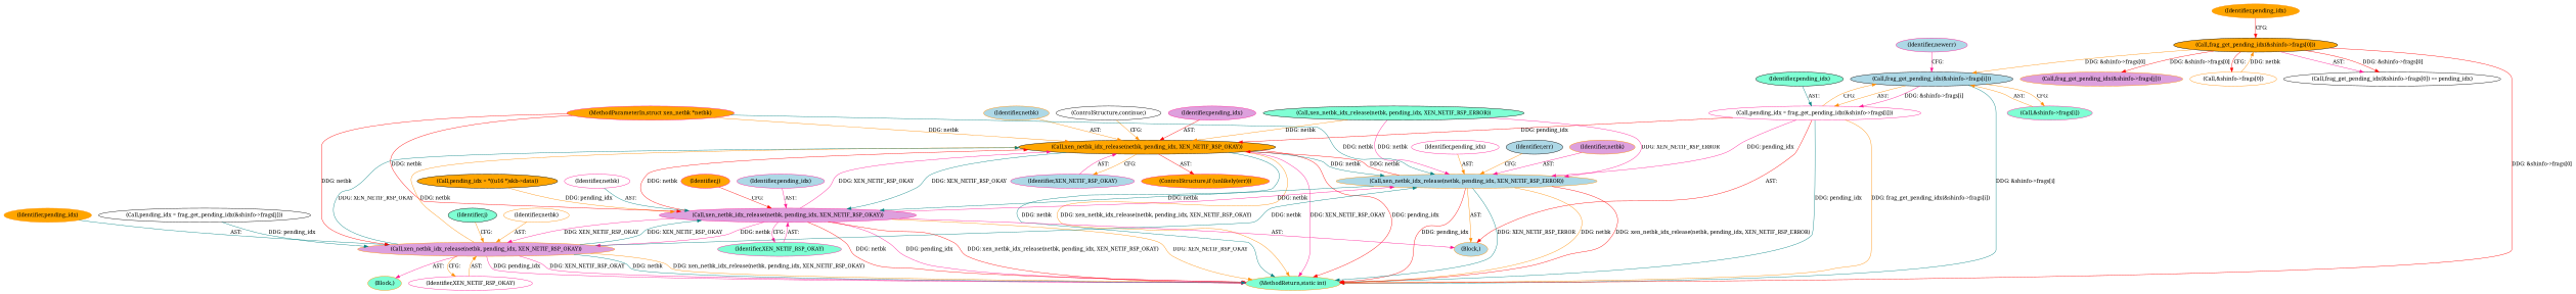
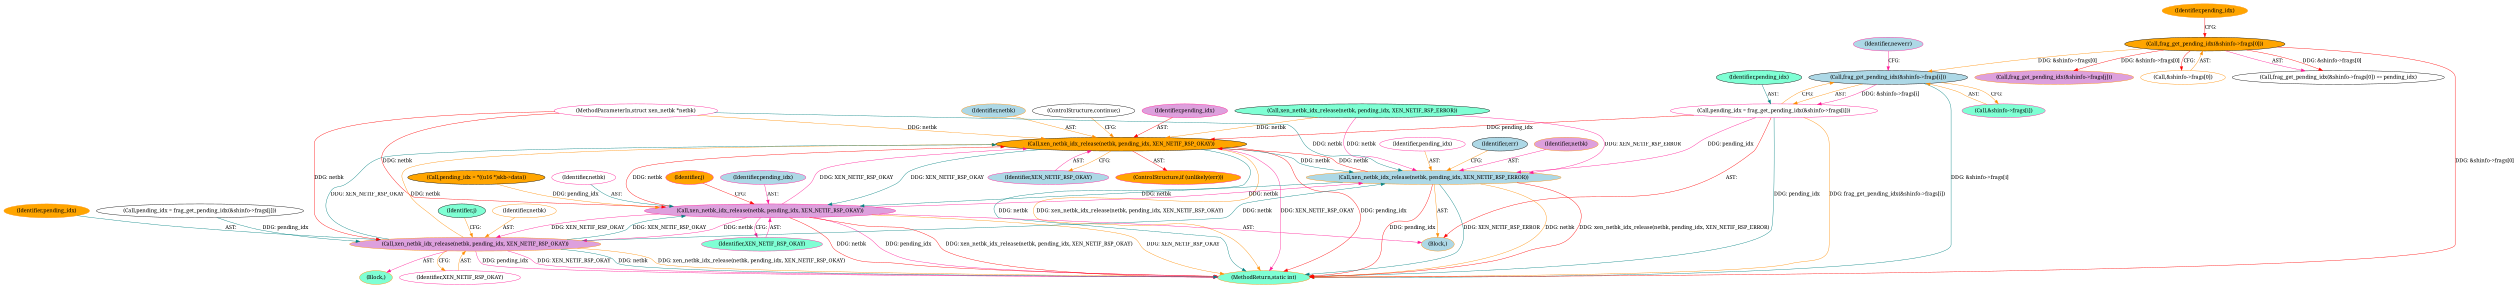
  digraph {
    fontname="Noto Serif"
    node [color=deeppink fillcolor=white fontname="Noto Serif" style=filled]
    edge [color=darkorange fontname="Noto Serif"]
    n1 [color=black fillcolor=lightblue label="(Call,frag_get_pending_idx(&shinfo->frags[i]))"]
    n2 [label="(Call,pending_idx = frag_get_pending_idx(&shinfo->frags[i]))"]
    n3 [color=darkorange fillcolor=aquamarine label="(MethodReturn,static int)"]
    n4 [fillcolor=aquamarine label="(Call,&shinfo->frags[i])"]
    n5 [color=black fillcolor=orange label="(Call,xen_netbk_idx_release(netbk, pending_idx, XEN_NETIF_RSP_OKAY))"]
    n6 [color=darkorange fillcolor=lightblue label="(Call,xen_netbk_idx_release(netbk, pending_idx, XEN_NETIF_RSP_ERROR))"]
    n7 [color=darkorange fillcolor=lightblue label="(Block,)"]
    n8 [color=black fillcolor=orange label="(Call,frag_get_pending_idx(&shinfo->frags[0]))"]
    n9 [color=darkorange fillcolor=plum label="(Call,frag_get_pending_idx(&shinfo->frags[j]))"]
    n10 [color=darkorange label="(Call,&shinfo->frags[0])"]
    n11 [color=black label="(Call,frag_get_pending_idx(&shinfo->frags[0]) == pending_idx)"]
    n12 [fillcolor=plum label="(Call,xen_netbk_idx_release(netbk, pending_idx, XEN_NETIF_RSP_OKAY))"]
    n13 [fillcolor=lightblue label="(Identifier,XEN_NETIF_RSP_OKAY)"]
    n14 [fillcolor=orange label="(ControlStructure,if (unlikely(err)))"]
    n15 [color=darkorange fillcolor=plum label="(Call,xen_netbk_idx_release(netbk, pending_idx, XEN_NETIF_RSP_OKAY))"]
    n16 [fillcolor=aquamarine label="(Identifier,XEN_NETIF_RSP_OKAY)"]
    n17 [color=darkorange fillcolor=aquamarine label="(Block,)"]
    n18 [label="(Identifier,XEN_NETIF_RSP_OKAY)"]
    n19 [color=black fillcolor=aquamarine label="(Call,xen_netbk_idx_release(netbk, pending_idx, XEN_NETIF_RSP_ERROR))"]
    n20 [color=black fillcolor=orange label="(Call,pending_idx = *((u16 *)skb->data))"]
    n21 [color=darkorange fillcolor=lightblue label="(Identifier,netbk)"]
    n22 [color=darkorange label="(Identifier,netbk)"]
    n23 [color=darkorange fillcolor=orange label="(Identifier,pending_idx)"]
    n24 [color=darkorange fillcolor=orange label="(Identifier,pending_idx)"]
    n25 [color=black label="(ControlStructure,continue;)"]
    n26 [fillcolor=plum label="(Identifier,pending_idx)"]
    n27 [label="(Identifier,pending_idx)"]
    n28 [label="(Identifier,netbk)"]
    n29 [fillcolor=lightblue label="(Identifier,newerr)"]
    n30 [color=black label="(Call,pending_idx = frag_get_pending_idx(&shinfo->frags[j]))"]
    n31 [color=black fillcolor=lightblue label="(Identifier,err)"]
-   n32 [fillcolor=orange label="(MethodParameterIn,struct xen_netbk *netbk)"]
+   n32 [label="(MethodParameterIn,struct xen_netbk *netbk)"]
    n33 [color=black fillcolor=aquamarine label="(Identifier,pending_idx)"]
    n34 [color=black fillcolor=aquamarine label="(Identifier,j)"]
    n35 [fillcolor=orange label="(Identifier,j)"]
    n36 [color=darkorange fillcolor=plum label="(Identifier,netbk)"]
    n37 [fillcolor=lightblue label="(Identifier,pending_idx)"]
    n1 -> n2 [label="AST: "]
    n1 -> n2 [color=deeppink label="DDG: &shinfo->frags[i]"]
    n1 -> n3 [color=teal label="DDG: &shinfo->frags[i]"]
    n1 -> n4 [label="CFG: "]
    n2 -> n1 [label="CFG: "]
    n2 -> n3 [label="DDG: frag_get_pending_idx(&shinfo->frags[i])"]
    n2 -> n3 [color=teal label="DDG: pending_idx"]
    n2 -> n5 [color=red label="DDG: pending_idx"]
    n2 -> n6 [color=deeppink label="DDG: pending_idx"]
    n2 -> n7 [color=red label="AST: "]
    n4 -> n1 [label="AST: "]
    n5 -> n3 [color=red label="DDG: pending_idx"]
    n5 -> n3 [color=teal label="DDG: netbk"]
    n5 -> n3 [label="DDG: xen_netbk_idx_release(netbk, pending_idx, XEN_NETIF_RSP_OKAY)"]
    n5 -> n3 [color=deeppink label="DDG: XEN_NETIF_RSP_OKAY"]
    n5 -> n6 [color=teal label="DDG: netbk"]
    n5 -> n12 [color=teal label="DDG: XEN_NETIF_RSP_OKAY"]
    n5 -> n13 [label="CFG: "]
    n5 -> n14 [color=red label="AST: "]
    n6 -> n3 [color=red label="DDG: pending_idx"]
    n6 -> n3 [color=teal label="DDG: XEN_NETIF_RSP_ERROR"]
    n6 -> n3 [label="DDG: netbk"]
    n6 -> n3 [color=red label="DDG: xen_netbk_idx_release(netbk, pending_idx, XEN_NETIF_RSP_ERROR)"]
    n6 -> n5 [color=red label="DDG: netbk"]
    n6 -> n7 [label="AST: "]
    n6 -> n12 [color=teal label="DDG: netbk"]
    n8 -> n1 [label="DDG: &shinfo->frags[0]"]
    n8 -> n3 [color=red label="DDG: &shinfo->frags[0]"]
    n8 -> n9 [color=red label="DDG: &shinfo->frags[0]"]
    n8 -> n10 [color=red label="CFG: "]
    n8 -> n11 [color=deeppink label="AST: "]
    n8 -> n11 [color=red label="DDG: &shinfo->frags[0]"]
-   n10 -> n8 [label="DDG: netbk"]
+   n10 -> n8 [label="AST: "]
    n12 -> n3 [color=deeppink label="DDG: pending_idx"]
    n12 -> n3 [color=red label="DDG: xen_netbk_idx_release(netbk, pending_idx, XEN_NETIF_RSP_OKAY)"]
    n12 -> n3 [label="DDG: XEN_NETIF_RSP_OKAY"]
    n12 -> n3 [color=red label="DDG: netbk"]
    n12 -> n5 [color=red label="DDG: netbk"]
    n12 -> n5 [color=deeppink label="DDG: XEN_NETIF_RSP_OKAY"]
    n12 -> n6 [color=deeppink label="DDG: netbk"]
    n12 -> n7 [color=deeppink label="AST: "]
    n12 -> n15 [color=deeppink label="DDG: netbk"]
    n12 -> n15 [color=deeppink label="DDG: XEN_NETIF_RSP_OKAY"]
    n12 -> n16 [color=deeppink label="CFG: "]
    n13 -> n5 [color=deeppink label="AST: "]
    n15 -> n3 [label="DDG: xen_netbk_idx_release(netbk, pending_idx, XEN_NETIF_RSP_OKAY)"]
    n15 -> n3 [color=deeppink label="DDG: pending_idx"]
    n15 -> n3 [color=deeppink label="DDG: XEN_NETIF_RSP_OKAY"]
    n15 -> n3 [color=teal label="DDG: netbk"]
    n15 -> n5 [label="DDG: netbk"]
    n15 -> n5 [color=teal label="DDG: XEN_NETIF_RSP_OKAY"]
    n15 -> n6 [color=teal label="DDG: netbk"]
    n15 -> n12 [color=teal label="DDG: XEN_NETIF_RSP_OKAY"]
    n15 -> n17 [color=deeppink label="AST: "]
    n15 -> n18 [label="CFG: "]
    n16 -> n12 [color=deeppink label="AST: "]
    n18 -> n15 [label="AST: "]
    n19 -> n5 [label="DDG: netbk"]
    n19 -> n6 [color=deeppink label="DDG: netbk"]
    n19 -> n6 [color=deeppink label="DDG: XEN_NETIF_RSP_ERROR"]
    n20 -> n12 [label="DDG: pending_idx"]
    n21 -> n5 [label="AST: "]
    n22 -> n15 [label="AST: "]
    n23 -> n8 [color=red label="CFG: "]
    n24 -> n15 [color=teal label="AST: "]
    n25 -> n5 [label="CFG: "]
    n26 -> n5 [color=red label="AST: "]
    n27 -> n6 [label="AST: "]
    n28 -> n12 [color=teal label="AST: "]
    n29 -> n1 [color=deeppink label="CFG: "]
    n30 -> n15 [color=teal label="DDG: pending_idx"]
    n31 -> n6 [label="CFG: "]
    n32 -> n5 [label="DDG: netbk"]
    n32 -> n6 [color=teal label="DDG: netbk"]
    n32 -> n12 [color=red label="DDG: netbk"]
    n32 -> n15 [color=red label="DDG: netbk"]
    n33 -> n2 [color=teal label="AST: "]
    n34 -> n15 [label="CFG: "]
    n35 -> n12 [color=red label="CFG: "]
    n36 -> n6 [color=deeppink label="AST: "]
    n37 -> n12 [color=deeppink label="AST: "]
  }
